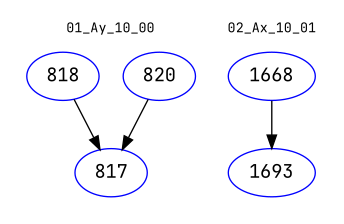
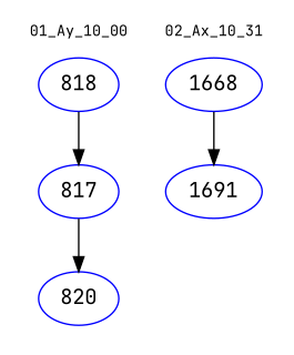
  digraph {
    fontname="JetBrains Mono"
    node [color=blue fontname="JetBrains Mono"]
    edge [color=black fontname="JetBrains Mono"]
    n1 [label=820]
    n2 [label=817]
    n3 [label=818]
    n4 [label=1668]
-   n5 [label=1693]
+   n5 [label=1691]
    subgraph cluster_1 {
      color=white
      fontsize=10
      label="01_Ay_10_00"
      n1
      n2
      n3
    }
    subgraph cluster_2 {
      color=white
      fontsize=10
-     label="02_Ax_10_01"
+     label="02_Ax_10_31"
      n4
      n5
    }
-   n1 -> n2
+   n2 -> n1
    n3 -> n2
    n4 -> n5
  }
